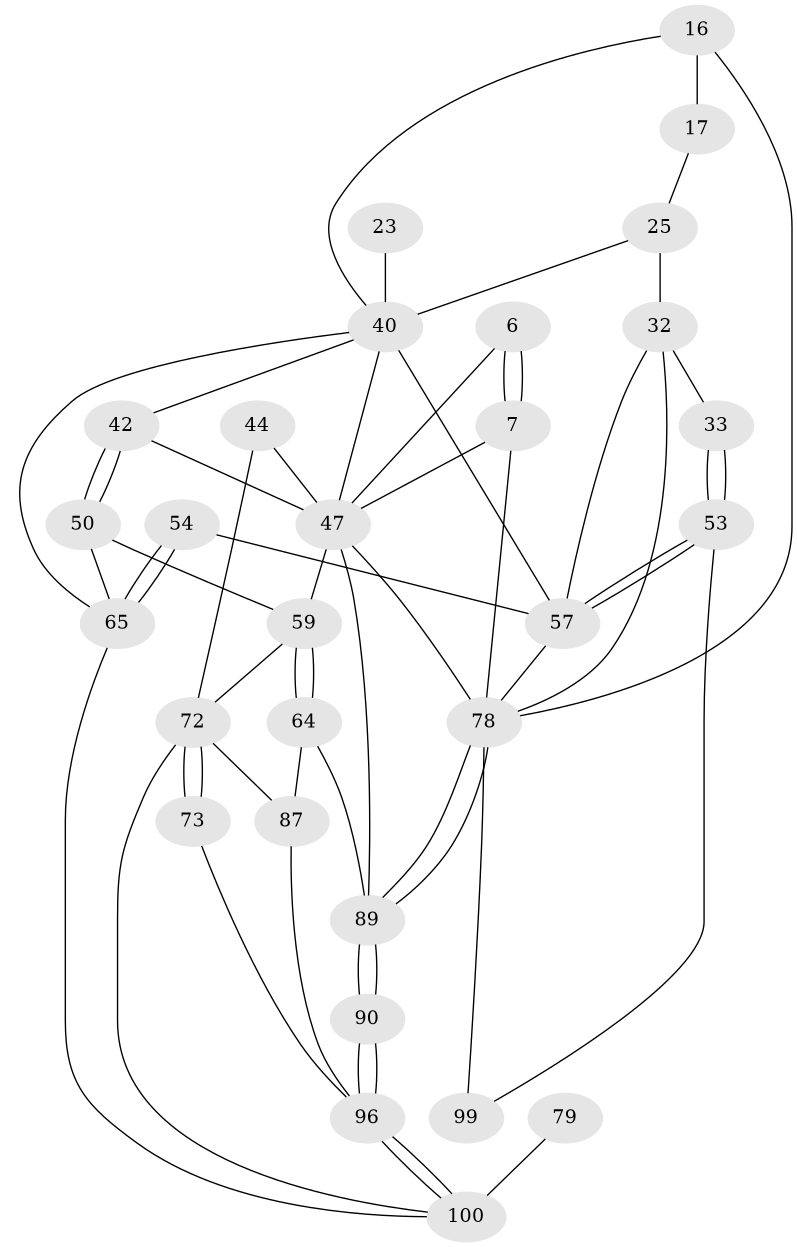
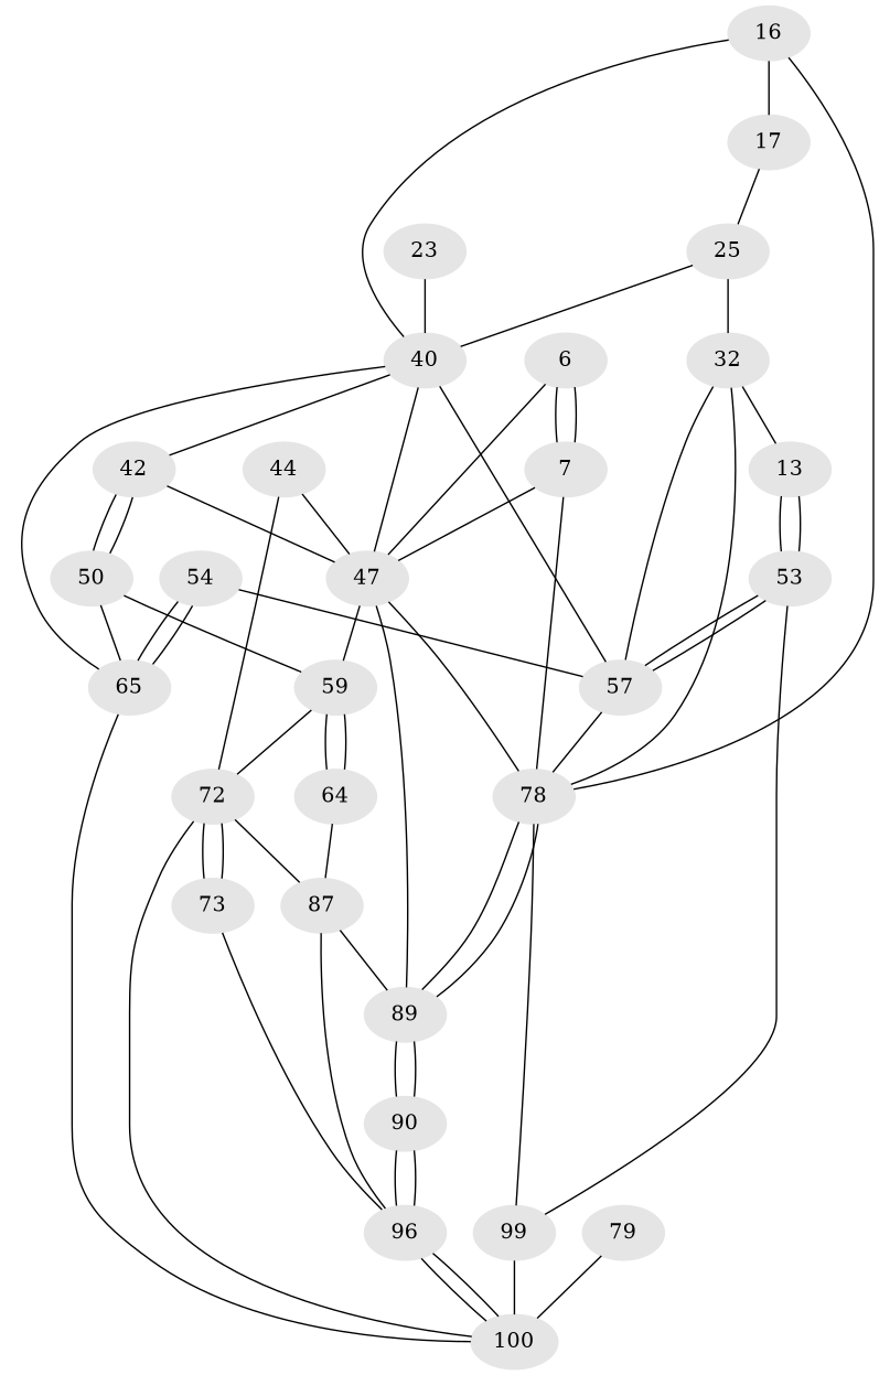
  graph {
    node [color=gray90 style=filled]
    7 [super="+4"]
    6
    47 [super="+43"]
    78 [super="+61+76"]
    59 [super="+58"]
    89 [super="+88+81+77+62"]
    99 [super="+97+75+98"]
    16 [super="+12+11"]
    17
    40 [super="+37+39+27"]
    25 [super="+22"]
    57 [super="+56"]
    42 [super="+35+36"]
    65 [super="+51+52"]
    32 [super="+29+20"]
    23
-   33 [super="+31"]
+   33 [super="+31" label=13]
    53
    50
    100 [super="+95+92+80"]
    44
    72 [super="+60+66"]
    87 [super="+84+83"]
    73
    64
    90
    54
    96 [super="+91+86+85"]
    79
    7 -- 47
    7 -- 78 [weight=3]
    6 -- 7 [weight=2]
    6 -- 7
    6 -- 47
    47 -- 78
    47 -- 59
    47 -- 89
    78 -- 89 [weight=3]
    78 -- 89
    78 -- 99
    59 -- 72
    59 -- 64 [weight=2]
    59 -- 64
    89 -- 90
    89 -- 90
+   99 -- 100 [weight=4]
    16 -- 78 [weight=2]
    16 -- 17 [weight=2]
    16 -- 40
    17 -- 25
    40 -- 47
    40 -- 57
    40 -- 42
    40 -- 65
    25 -- 40 [weight=2]
    25 -- 32 [weight=2]
    57 -- 78
    42 -- 47
    42 -- 50
    42 -- 50
    65 -- 100
    32 -- 78
    32 -- 57
    32 -- 33 [weight=3]
    23 -- 40 [weight=3]
    33 -- 53 [weight=2]
    33 -- 53
    53 -- 99
    53 -- 57
    53 -- 57
    50 -- 59
    50 -- 65
    44 -- 47 [weight=2]
    44 -- 72
    72 -- 100
    72 -- 87
    72 -- 73 [weight=2]
    72 -- 73
-   64 -- 89 [weight=3]
+   87 -- 89 [weight=3]
    87 -- 96
    73 -- 96
    64 -- 87
    90 -- 96 [weight=2]
    90 -- 96
    54 -- 57
    54 -- 65 [weight=2]
    54 -- 65
    96 -- 100 [weight=2]
    96 -- 100
    79 -- 100 [weight=3]
  }
